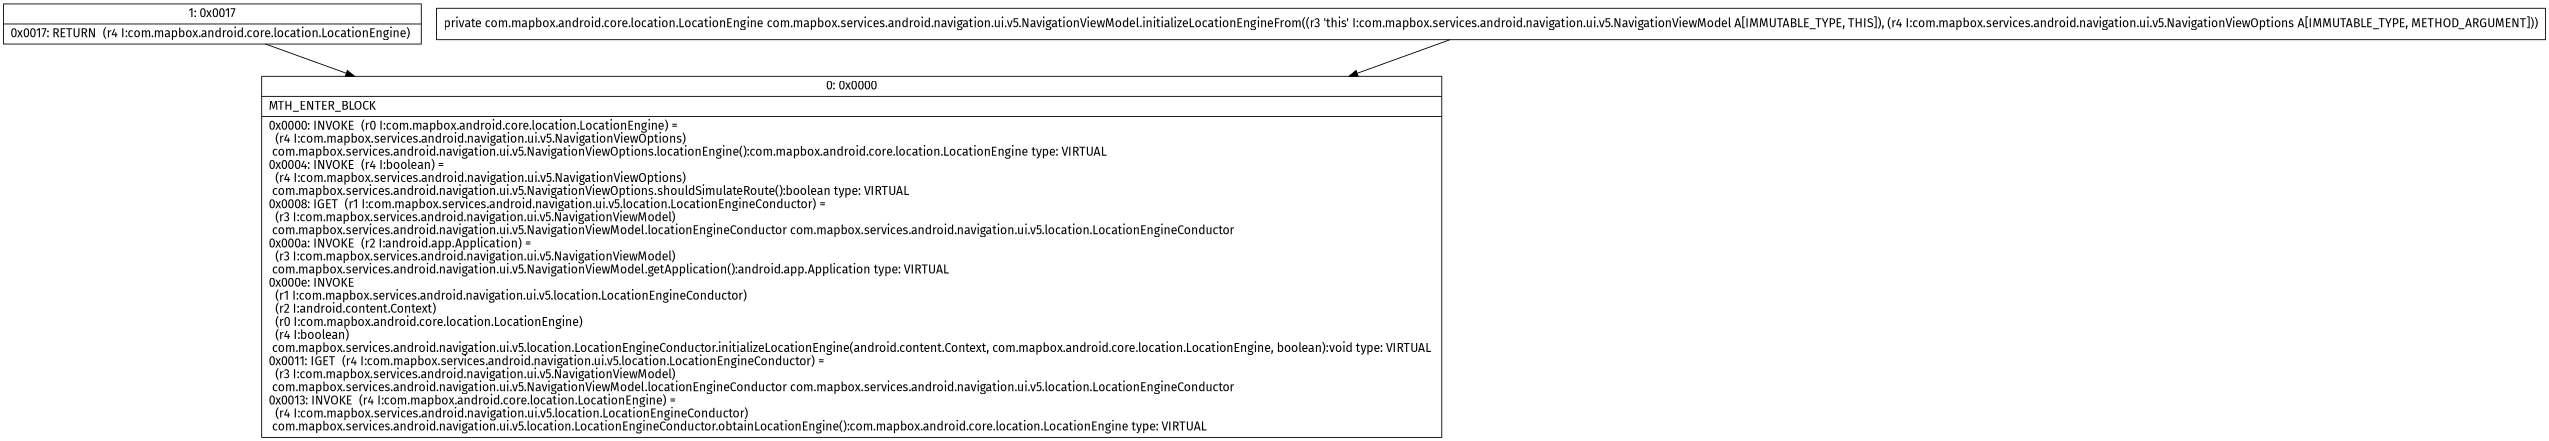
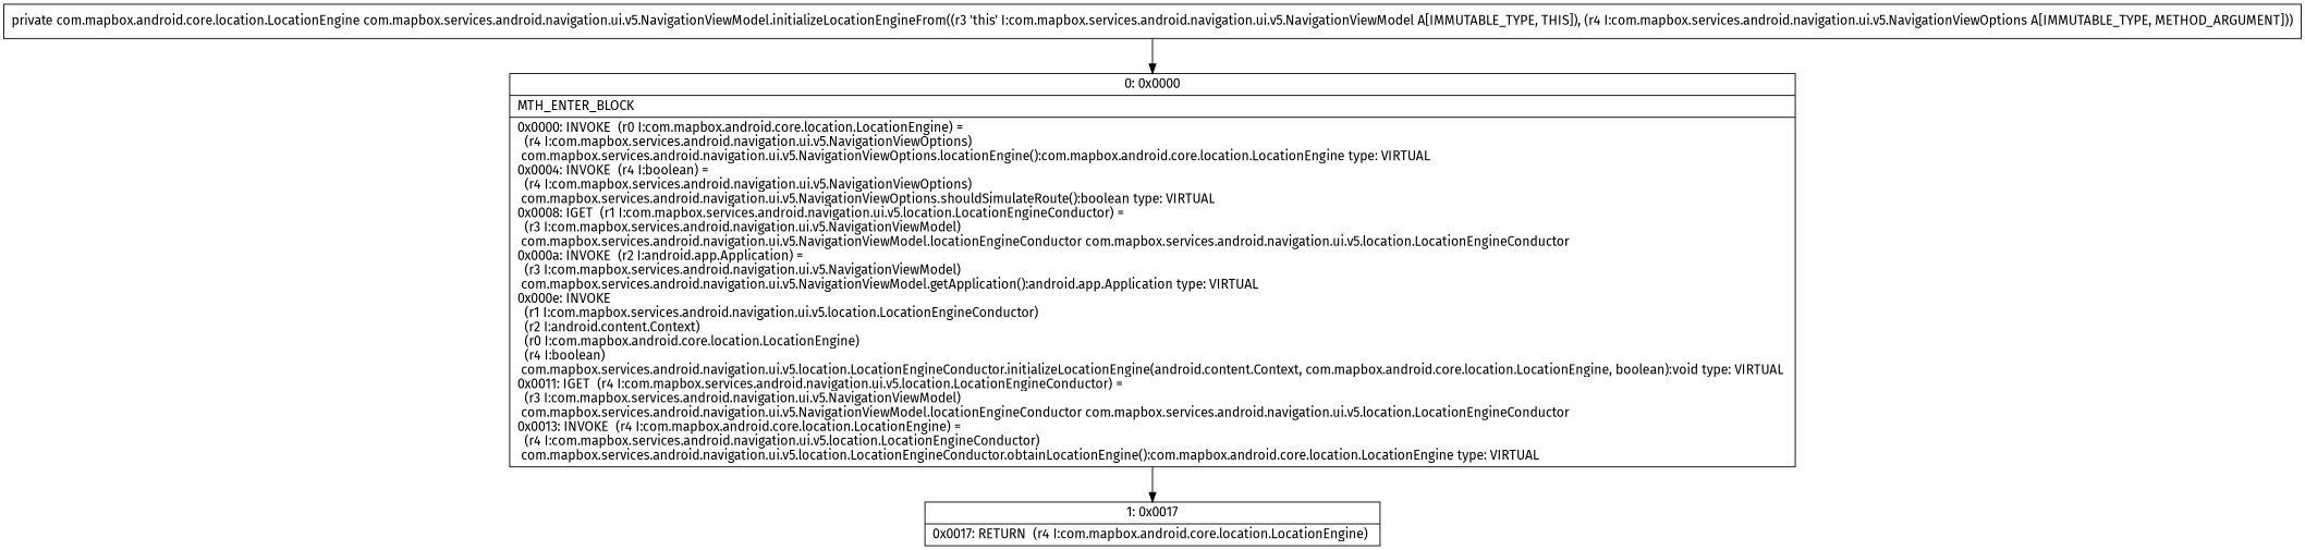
  digraph {
    fontname="Fira Sans"
    node [shape=record fontname="Fira Sans"]
    edge [fontname="Fira Sans"]
    n1 [label="{0\:\ 0x0000|MTH_ENTER_BLOCK\l|0x0000: INVOKE  (r0 I:com.mapbox.android.core.location.LocationEngine) = \l  (r4 I:com.mapbox.services.android.navigation.ui.v5.NavigationViewOptions)\l com.mapbox.services.android.navigation.ui.v5.NavigationViewOptions.locationEngine():com.mapbox.android.core.location.LocationEngine type: VIRTUAL \l0x0004: INVOKE  (r4 I:boolean) = \l  (r4 I:com.mapbox.services.android.navigation.ui.v5.NavigationViewOptions)\l com.mapbox.services.android.navigation.ui.v5.NavigationViewOptions.shouldSimulateRoute():boolean type: VIRTUAL \l0x0008: IGET  (r1 I:com.mapbox.services.android.navigation.ui.v5.location.LocationEngineConductor) = \l  (r3 I:com.mapbox.services.android.navigation.ui.v5.NavigationViewModel)\l com.mapbox.services.android.navigation.ui.v5.NavigationViewModel.locationEngineConductor com.mapbox.services.android.navigation.ui.v5.location.LocationEngineConductor \l0x000a: INVOKE  (r2 I:android.app.Application) = \l  (r3 I:com.mapbox.services.android.navigation.ui.v5.NavigationViewModel)\l com.mapbox.services.android.navigation.ui.v5.NavigationViewModel.getApplication():android.app.Application type: VIRTUAL \l0x000e: INVOKE  \l  (r1 I:com.mapbox.services.android.navigation.ui.v5.location.LocationEngineConductor)\l  (r2 I:android.content.Context)\l  (r0 I:com.mapbox.android.core.location.LocationEngine)\l  (r4 I:boolean)\l com.mapbox.services.android.navigation.ui.v5.location.LocationEngineConductor.initializeLocationEngine(android.content.Context, com.mapbox.android.core.location.LocationEngine, boolean):void type: VIRTUAL \l0x0011: IGET  (r4 I:com.mapbox.services.android.navigation.ui.v5.location.LocationEngineConductor) = \l  (r3 I:com.mapbox.services.android.navigation.ui.v5.NavigationViewModel)\l com.mapbox.services.android.navigation.ui.v5.NavigationViewModel.locationEngineConductor com.mapbox.services.android.navigation.ui.v5.location.LocationEngineConductor \l0x0013: INVOKE  (r4 I:com.mapbox.android.core.location.LocationEngine) = \l  (r4 I:com.mapbox.services.android.navigation.ui.v5.location.LocationEngineConductor)\l com.mapbox.services.android.navigation.ui.v5.location.LocationEngineConductor.obtainLocationEngine():com.mapbox.android.core.location.LocationEngine type: VIRTUAL \l}"]
    n2 [label="{1\:\ 0x0017|0x0017: RETURN  (r4 I:com.mapbox.android.core.location.LocationEngine) \l}"]
    n3 [label="{private com.mapbox.android.core.location.LocationEngine com.mapbox.services.android.navigation.ui.v5.NavigationViewModel.initializeLocationEngineFrom((r3 'this' I:com.mapbox.services.android.navigation.ui.v5.NavigationViewModel A[IMMUTABLE_TYPE, THIS]), (r4 I:com.mapbox.services.android.navigation.ui.v5.NavigationViewOptions A[IMMUTABLE_TYPE, METHOD_ARGUMENT])) }"]
-   n2 -> n1
+   n1 -> n2
    n3 -> n1
  }
